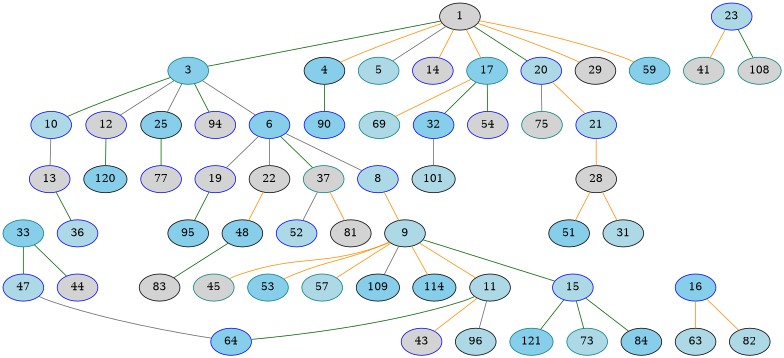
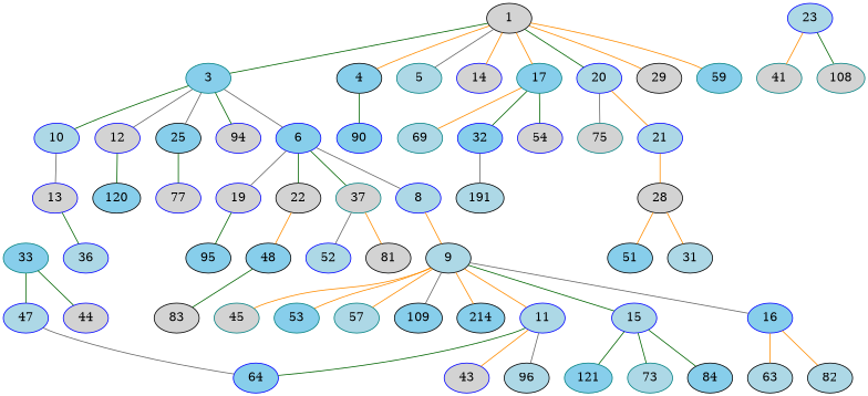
  graph {
    fontname="DejaVu Serif"
    node [color=blue fillcolor=lightgrey fontname="DejaVu Serif" style=filled]
    edge [color=darkorange fontname="DejaVu Serif"]
    1 [color=black super="+2"]
    3 [color=teal fillcolor=skyblue super="+7"]
    4 [color=black fillcolor=skyblue]
    5 [color=teal fillcolor=lightblue]
    14 [super="+80+58"]
    17 [color=teal fillcolor=skyblue super="+18+56"]
    20 [fillcolor=lightblue super="+34+60"]
    29 [color=black]
    59 [color=teal fillcolor=skyblue]
    6 [fillcolor=skyblue]
    10 [fillcolor=lightblue super="+30"]
    12 [super="+49"]
    25 [color=black fillcolor=skyblue super="+55+40"]
    94 [super="+112"]
    90 [fillcolor=skyblue]
    32 [fillcolor=skyblue]
    54
    69 [color=teal fillcolor=lightblue]
    21 [fillcolor=lightblue super="+115+116+95"]
    75 [color=teal]
    8 [fillcolor=lightblue super="+39+27"]
    19 [super="+24+79"]
    22 [color=black]
    37 [color=teal super="+42+118+67"]
    13
    120 [color=black fillcolor=skyblue]
    77
    9 [color=black fillcolor=lightblue super="+50"]
    n29 [color=black fillcolor=skyblue label=95]
    48 [color=black fillcolor=skyblue]
    52 [fillcolor=lightblue]
    81 [color=black super="+122"]
-   11 [color=black fillcolor=lightblue super="+38+65"]
+   11 [fillcolor=lightblue super="+38+65"]
    15 [fillcolor=lightblue]
    16 [fillcolor=skyblue]
    45 [color=teal super="+71+68"]
    53 [color=teal fillcolor=skyblue]
    57 [color=teal fillcolor=lightblue]
    n39 [color=black fillcolor=skyblue label=109]
-   114 [color=black fillcolor=skyblue]
+   114 [color=black fillcolor=skyblue label=214]
    43
    96 [color=black fillcolor=lightblue]
    64 [fillcolor=skyblue]
    73 [color=teal fillcolor=lightblue super="+78"]
    84 [color=black fillcolor=skyblue]
    121 [color=teal fillcolor=skyblue]
    63 [color=black fillcolor=lightblue]
    82 [color=black fillcolor=lightblue]
    36 [fillcolor=lightblue]
    33 [color=teal fillcolor=skyblue super="+97"]
    44
    47 [fillcolor=lightblue]
    23 [fillcolor=lightblue super="+46"]
    41 [color=teal super="+111+66"]
    108 [color=teal]
-   101 [color=black fillcolor=lightblue super="+103"]
+   101 [color=black fillcolor=lightblue super="+103" label=191]
    28 [color=black]
    31 [color=black fillcolor=lightblue]
    51 [color=black fillcolor=skyblue super="+76"]
    83 [color=black]
    1 -- 3 [color=darkgreen]
    1 -- 4
    1 -- 5 [color=gray40]
    1 -- 14
    1 -- 17
    1 -- 20 [color=darkgreen]
    1 -- 29
    1 -- 59
    3 -- 6 [color=gray40]
    3 -- 10 [color=darkgreen]
    3 -- 12 [color=gray40]
    3 -- 25 [color=gray40]
    3 -- 94 [color=darkgreen]
    4 -- 90 [color=darkgreen]
    17 -- 32 [color=darkgreen]
    17 -- 54 [color=darkgreen]
    17 -- 69
    20 -- 21
    20 -- 75 [color=gray40]
    6 -- 8 [color=gray40]
    6 -- 19 [color=gray40]
-   6 -- 22 [color=gray40]
+   6 -- 22 [color=darkgreen]
    6 -- 37 [color=darkgreen]
    10 -- 13 [color=gray40]
    12 -- 120 [color=darkgreen]
    25 -- 77 [color=darkgreen]
    32 -- 101 [color=gray40]
    21 -- 28
    8 -- 9
    19 -- n29 [color=darkgreen]
    22 -- 48
    37 -- 52 [color=gray40]
    37 -- 81
    13 -- 36 [color=darkgreen]
    9 -- 11
    9 -- 15 [color=darkgreen]
+   9 -- 16 [color=gray40]
    9 -- 45
    9 -- 53
    9 -- 57
    9 -- n39 [color=gray40]
    9 -- 114
    48 -- 83 [color=darkgreen]
    11 -- 43
    11 -- 96 [color=gray40]
    11 -- 64 [color=darkgreen]
    15 -- 73 [color=darkgreen]
    15 -- 84 [color=darkgreen]
    15 -- 121 [color=darkgreen]
    16 -- 63
    16 -- 82
    33 -- 44 [color=darkgreen]
    33 -- 47 [color=darkgreen]
    47 -- 64 [color=gray40]
    23 -- 41
    23 -- 108 [color=darkgreen]
    28 -- 31
    28 -- 51
  }
